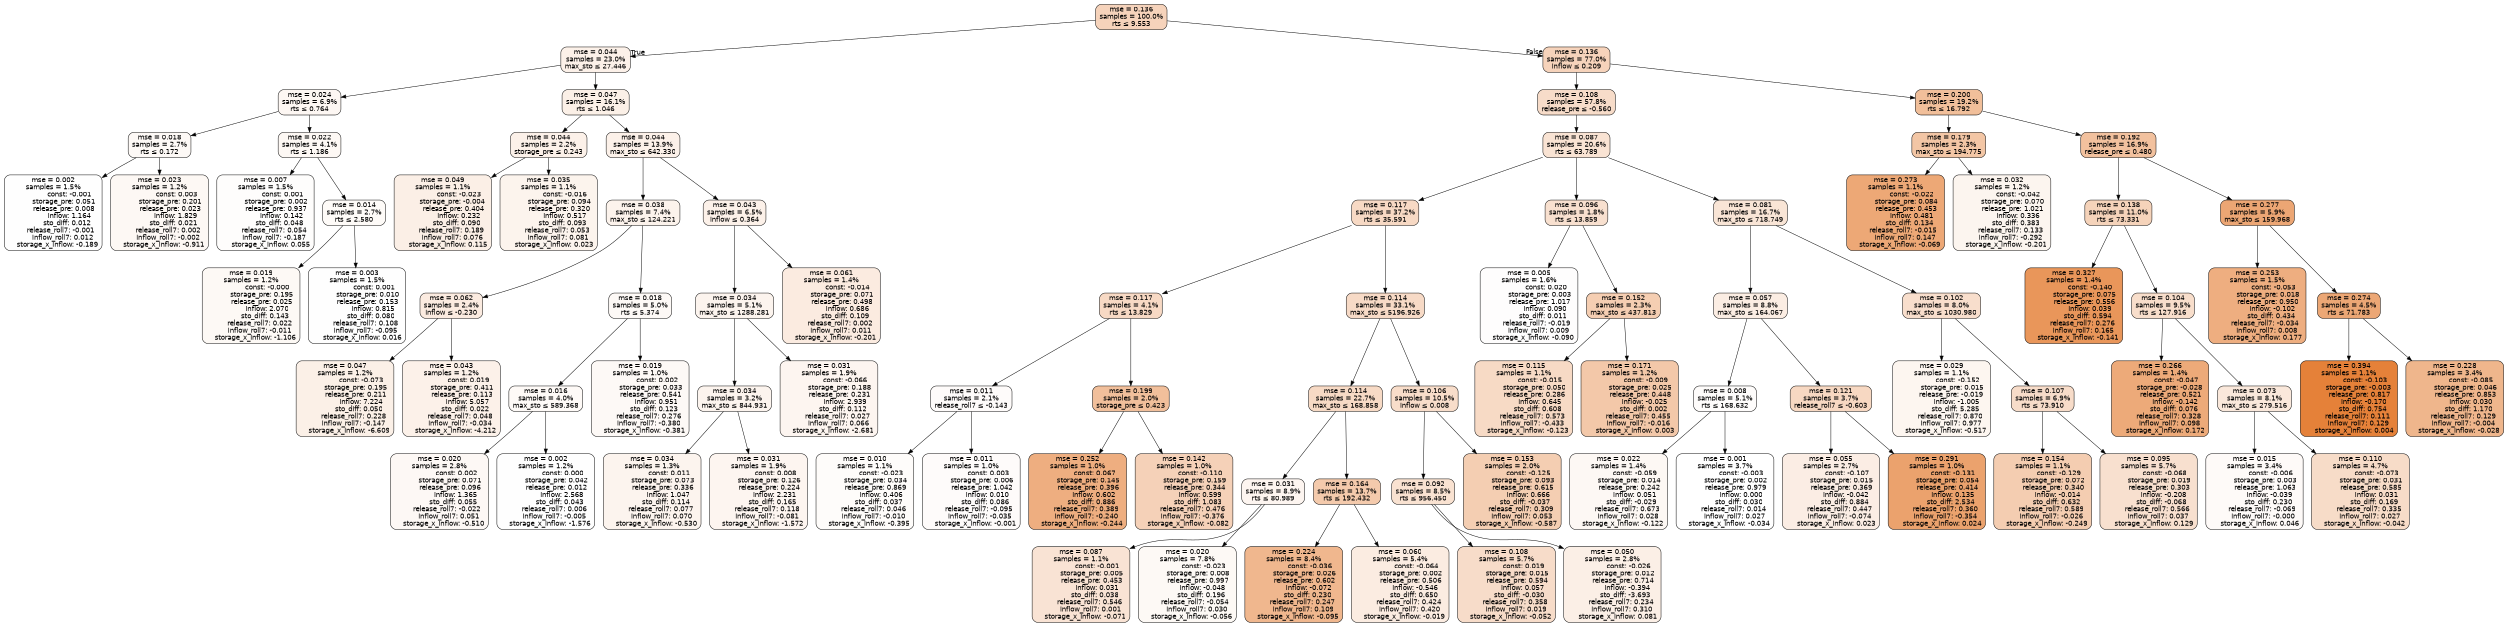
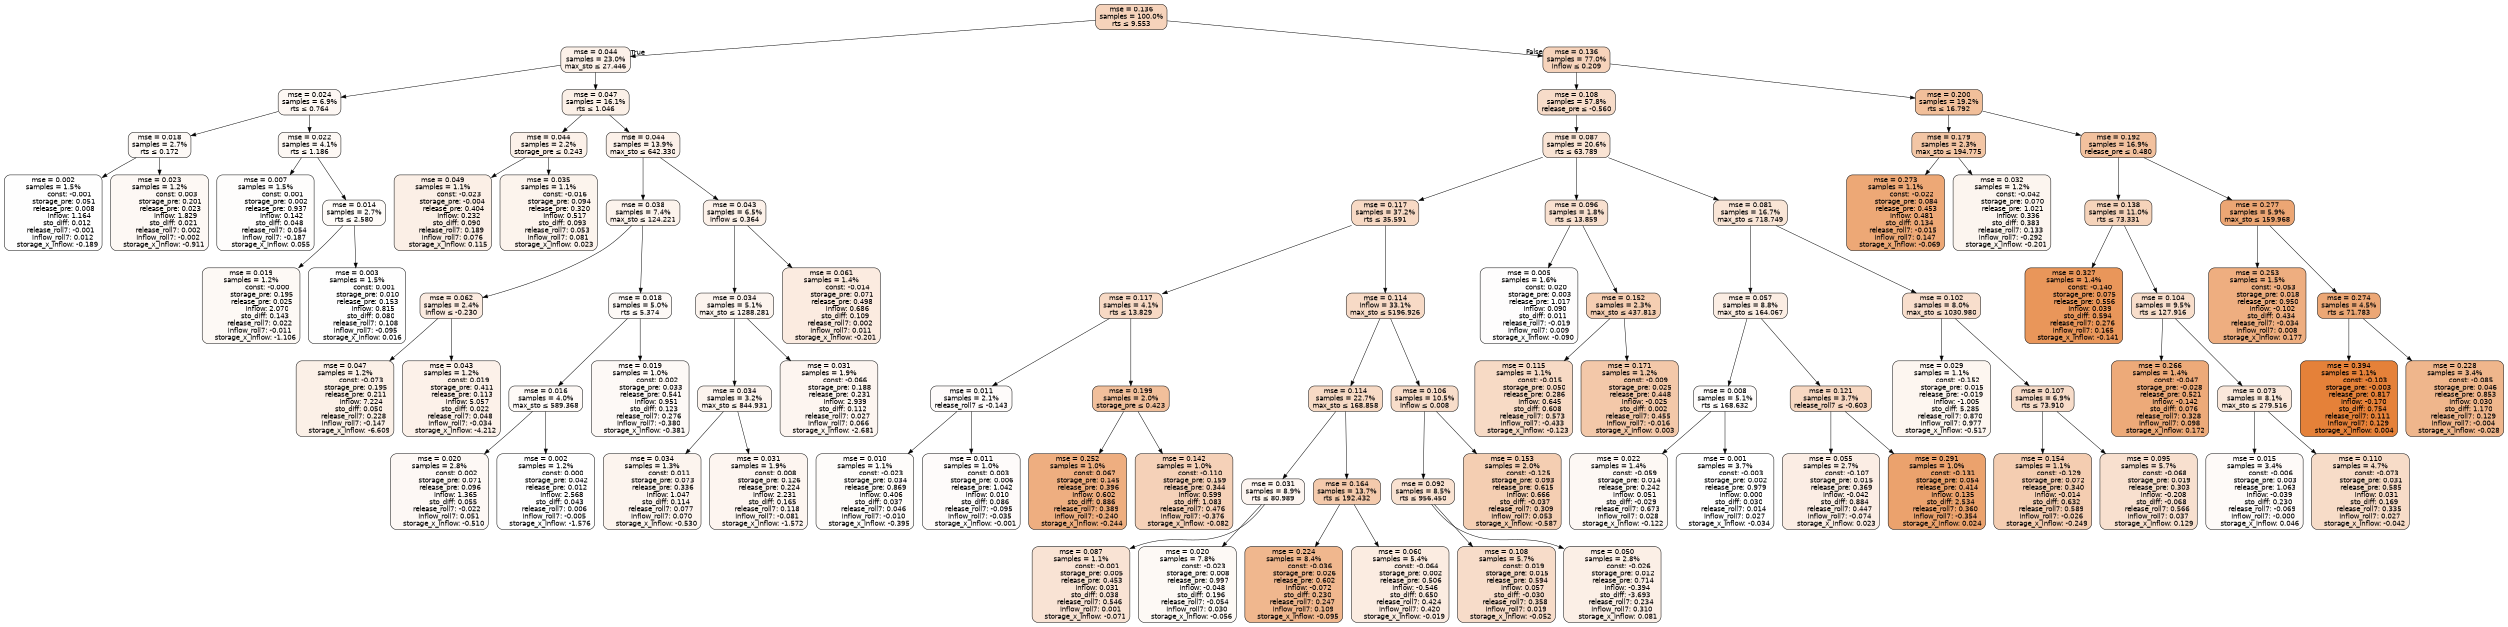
  digraph {
    node [color=black fillcolor="#fcf1e9" fontname=helvetica shape=rectangle style="filled, rounded"]
    edge [fontname=helvetica]
    n1 [fillcolor="#f6d3bb" label="mse = 0.136\nsamples = 100.0%\nrts &le; 9.553"]
    n2 [label="mse = 0.044\nsamples = 23.0%\nmax_sto &le; 27.446"]
    n3 [fillcolor="#f6d3bb" label="mse = 0.136\nsamples = 77.0%\ninflow &le; 0.209"]
    n4 [fillcolor="#fdf7f3" label="mse = 0.024\nsamples = 6.9%\nrts &le; 0.764"]
    n5 [fillcolor="#fbf0e7" label="mse = 0.047\nsamples = 16.1%\nrts &le; 1.046"]
    n6 [fillcolor="#f7dcc9" label="mse = 0.108\nsamples = 57.8%\nrelease_pre &le; -0.560"]
    n7 [fillcolor="#f1bf9a" label="mse = 0.200\nsamples = 19.2%\nrts &le; 16.792"]
    n8 [fillcolor="#fdf9f6" label="mse = 0.018\nsamples = 2.7%\nrts &le; 0.172"]
    n9 [fillcolor="#fdf8f4" label="mse = 0.022\nsamples = 4.1%\nrts &le; 1.186"]
    n10 [label="mse = 0.044\nsamples = 2.2%\nstorage_pre &le; 0.243"]
    n11 [label="mse = 0.044\nsamples = 13.9%\nmax_sto &le; 642.330"]
    n12 [fillcolor="#fefefe" label="mse = 0.002\nsamples = 1.5%\n               const: -0.001\n          storage_pre: 0.051\n          release_pre: 0.008\n               inflow: 1.164\n             sto_diff: 0.012\n       release_roll7: -0.001\n         inflow_roll7: 0.012\n    storage_x_inflow: -0.189"]
    n13 [fillcolor="#fdf8f4" label="mse = 0.023\nsamples = 1.2%\n                const: 0.003\n          storage_pre: 0.201\n          release_pre: 0.023\n               inflow: 1.829\n             sto_diff: 0.021\n        release_roll7: 0.002\n        inflow_roll7: -0.002\n    storage_x_inflow: -0.911"]
    n14 [fillcolor="#fefdfc" label="mse = 0.007\nsamples = 1.5%\n                const: 0.001\n          storage_pre: 0.002\n          release_pre: 0.937\n               inflow: 0.142\n             sto_diff: 0.048\n        release_roll7: 0.054\n        inflow_roll7: -0.187\n     storage_x_inflow: 0.055"]
    n15 [fillcolor="#fefbf8" label="mse = 0.014\nsamples = 2.7%\nrts &le; 2.580"]
    n16 [fillcolor="#fdf9f5" label="mse = 0.019\nsamples = 1.2%\n               const: -0.000\n          storage_pre: 0.195\n          release_pre: 0.025\n               inflow: 2.070\n             sto_diff: 0.143\n        release_roll7: 0.022\n        inflow_roll7: -0.011\n    storage_x_inflow: -1.106"]
    n17 [fillcolor="#fefefe" label="mse = 0.003\nsamples = 1.5%\n                const: 0.001\n          storage_pre: 0.010\n          release_pre: 0.153\n               inflow: 0.815\n             sto_diff: 0.080\n        release_roll7: 0.108\n        inflow_roll7: -0.095\n     storage_x_inflow: 0.016"]
    n18 [fillcolor="#fbefe6" label="mse = 0.049\nsamples = 1.1%\n               const: -0.023\n         storage_pre: -0.004\n          release_pre: 0.404\n               inflow: 0.232\n             sto_diff: 0.090\n        release_roll7: 0.189\n         inflow_roll7: 0.076\n     storage_x_inflow: 0.115"]
    n19 [fillcolor="#fcf4ed" label="mse = 0.035\nsamples = 1.1%\n               const: -0.016\n          storage_pre: 0.094\n          release_pre: 0.320\n               inflow: 0.517\n             sto_diff: 0.093\n        release_roll7: 0.053\n         inflow_roll7: 0.081\n     storage_x_inflow: 0.023"]
    n20 [fillcolor="#fcf3ec" label="mse = 0.038\nsamples = 7.4%\nmax_sto &le; 124.221"]
    n21 [label="mse = 0.043\nsamples = 6.5%\ninflow &le; 0.364"]
    n22 [fillcolor="#fbebe0" label="mse = 0.062\nsamples = 2.4%\ninflow &le; -0.230"]
    n23 [fillcolor="#fdf9f6" label="mse = 0.018\nsamples = 5.0%\nrts &le; 5.374"]
    n24 [fillcolor="#fcf4ee" label="mse = 0.034\nsamples = 5.1%\nmax_sto &le; 1288.281"]
    n25 [fillcolor="#fbebe0" label="mse = 0.061\nsamples = 1.4%\n               const: -0.014\n          storage_pre: 0.071\n          release_pre: 0.498\n               inflow: 0.686\n             sto_diff: 0.109\n        release_roll7: 0.002\n         inflow_roll7: 0.011\n    storage_x_inflow: -0.201"]
    n26 [fillcolor="#fbf0e7" label="mse = 0.047\nsamples = 1.2%\n               const: -0.073\n          storage_pre: 0.195\n          release_pre: 0.211\n               inflow: 7.224\n             sto_diff: 0.050\n        release_roll7: 0.228\n        inflow_roll7: -0.147\n    storage_x_inflow: -6.609"]
    n27 [label="mse = 0.043\nsamples = 1.2%\n                const: 0.019\n          storage_pre: 0.411\n          release_pre: 0.113\n               inflow: 5.057\n             sto_diff: 0.022\n        release_roll7: 0.048\n        inflow_roll7: -0.034\n    storage_x_inflow: -4.212"]
    n28 [fillcolor="#fefaf7" label="mse = 0.016\nsamples = 4.0%\nmax_sto &le; 589.368"]
    n29 [fillcolor="#fdf9f6" label="mse = 0.019\nsamples = 1.0%\n                const: 0.002\n          storage_pre: 0.033\n          release_pre: 0.541\n               inflow: 0.951\n             sto_diff: 0.123\n        release_roll7: 0.276\n        inflow_roll7: -0.380\n    storage_x_inflow: -0.381"]
    n30 [fillcolor="#fdf8f5" label="mse = 0.020\nsamples = 2.8%\n                const: 0.002\n          storage_pre: 0.071\n          release_pre: 0.096\n               inflow: 1.365\n             sto_diff: 0.055\n       release_roll7: -0.022\n         inflow_roll7: 0.051\n    storage_x_inflow: -0.510"]
    n31 [fillcolor="#fefefe" label="mse = 0.002\nsamples = 1.2%\n                const: 0.000\n          storage_pre: 0.042\n          release_pre: 0.012\n               inflow: 2.568\n             sto_diff: 0.043\n        release_roll7: 0.006\n        inflow_roll7: -0.005\n    storage_x_inflow: -1.576"]
    n32 [fillcolor="#fcf4ee" label="mse = 0.034\nsamples = 3.2%\nmax_sto &le; 844.931"]
    n33 [fillcolor="#fdf5f0" label="mse = 0.031\nsamples = 1.9%\n               const: -0.066\n          storage_pre: 0.188\n          release_pre: 0.231\n               inflow: 2.939\n             sto_diff: 0.112\n        release_roll7: 0.027\n         inflow_roll7: 0.066\n    storage_x_inflow: -2.681"]
    n34 [fillcolor="#fcf4ee" label="mse = 0.034\nsamples = 1.3%\n                const: 0.011\n          storage_pre: 0.073\n          release_pre: 0.336\n               inflow: 1.047\n             sto_diff: 0.114\n        release_roll7: 0.077\n         inflow_roll7: 0.070\n    storage_x_inflow: -0.530"]
    n35 [fillcolor="#fdf5f0" label="mse = 0.031\nsamples = 1.9%\n                const: 0.008\n          storage_pre: 0.126\n          release_pre: 0.224\n               inflow: 2.231\n             sto_diff: 0.165\n        release_roll7: 0.118\n        inflow_roll7: -0.081\n    storage_x_inflow: -1.572"]
    n36 [fillcolor="#f9e3d3" label="mse = 0.087\nsamples = 20.6%\nrts &le; 63.789"]
    n37 [fillcolor="#f3c6a5" label="mse = 0.179\nsamples = 2.3%\nmax_sto &le; 194.775"]
    n38 [fillcolor="#f2c19e" label="mse = 0.192\nsamples = 16.9%\nrelease_pre &le; 0.480"]
    n39 [fillcolor="#f7d9c4" label="mse = 0.117\nsamples = 37.2%\nrts &le; 35.591"]
    n40 [fillcolor="#f8e0cf" label="mse = 0.096\nsamples = 1.8%\nrts &le; 13.859"]
    n41 [fillcolor="#f9e5d6" label="mse = 0.081\nsamples = 16.7%\nmax_sto &le; 718.749"]
    n42 [fillcolor="#f7d9c4" label="mse = 0.117\nsamples = 4.1%\nrts &le; 13.829"]
-   n43 [fillcolor="#f7dac6" label="mse = 0.114\nsamples = 33.1%\nmax_sto &le; 5196.926"]
+   n43 [fillcolor="#f7dac6" label="mse = 0.114\ninflow = 33.1%\nmax_sto &le; 5196.926"]
    n44 [fillcolor="#fefdfd" label="mse = 0.005\nsamples = 1.6%\n                const: 0.020\n          storage_pre: 0.003\n          release_pre: 1.017\n               inflow: 0.090\n             sto_diff: 0.011\n       release_roll7: -0.019\n         inflow_roll7: 0.009\n    storage_x_inflow: -0.090"]
    n45 [fillcolor="#f5ceb2" label="mse = 0.152\nsamples = 2.3%\nmax_sto &le; 437.813"]
    n46 [fillcolor="#fbede3" label="mse = 0.057\nsamples = 8.8%\nmax_sto &le; 164.067"]
    n47 [fillcolor="#f8decc" label="mse = 0.102\nsamples = 8.0%\nmax_sto &le; 1030.980"]
    n48 [fillcolor="#f7dac5" label="mse = 0.115\nsamples = 1.1%\n               const: -0.015\n          storage_pre: 0.050\n          release_pre: 0.286\n               inflow: 0.645\n             sto_diff: 0.608\n        release_roll7: 0.573\n        inflow_roll7: -0.433\n    storage_x_inflow: -0.123"]
    n49 [fillcolor="#f3c8a9" label="mse = 0.171\nsamples = 1.2%\n               const: -0.009\n          storage_pre: 0.025\n          release_pre: 0.448\n              inflow: -0.025\n             sto_diff: 0.002\n        release_roll7: 0.455\n        inflow_roll7: -0.016\n     storage_x_inflow: 0.003"]
    n50 [fillcolor="#fefcfb" label="mse = 0.008\nsamples = 5.1%\nrts &le; 168.632"]
    n51 [fillcolor="#f7d8c2" label="mse = 0.121\nsamples = 3.7%\nrelease_roll7 &le; -0.603"]
    n52 [fillcolor="#fdf6f0" label="mse = 0.029\nsamples = 1.1%\n               const: -0.152\n          storage_pre: 0.015\n         release_pre: -0.019\n              inflow: -1.005\n             sto_diff: 5.285\n        release_roll7: 0.870\n         inflow_roll7: 0.977\n    storage_x_inflow: -0.517"]
    n53 [fillcolor="#f7dcc9" label="mse = 0.107\nsamples = 6.9%\nrts &le; 73.910"]
    n54 [fillcolor="#fdf8f4" label="mse = 0.022\nsamples = 1.4%\n               const: -0.059\n          storage_pre: 0.014\n          release_pre: 0.242\n               inflow: 0.051\n            sto_diff: -0.029\n        release_roll7: 0.673\n         inflow_roll7: 0.028\n    storage_x_inflow: -0.122"]
    n55 [fillcolor="#ffffff" label="mse = 0.001\nsamples = 3.7%\n               const: -0.003\n          storage_pre: 0.002\n          release_pre: 0.979\n               inflow: 0.000\n             sto_diff: 0.030\n        release_roll7: 0.014\n         inflow_roll7: 0.027\n    storage_x_inflow: -0.034"]
    n56 [fillcolor="#fbede4" label="mse = 0.055\nsamples = 2.7%\n               const: -0.107\n          storage_pre: 0.015\n          release_pre: 0.369\n              inflow: -0.042\n             sto_diff: 0.884\n        release_roll7: 0.447\n        inflow_roll7: -0.074\n     storage_x_inflow: 0.023"]
    n57 [fillcolor="#eba26d" label="mse = 0.291\nsamples = 1.0%\n               const: -0.131\n          storage_pre: 0.054\n          release_pre: 0.414\n               inflow: 0.135\n             sto_diff: 2.534\n        release_roll7: 0.360\n        inflow_roll7: -0.354\n     storage_x_inflow: 0.024"]
    n58 [fillcolor="#f4cdb1" label="mse = 0.154\nsamples = 1.1%\n               const: -0.129\n          storage_pre: 0.072\n          release_pre: 0.340\n              inflow: -0.014\n             sto_diff: 0.632\n        release_roll7: 0.589\n        inflow_roll7: -0.026\n    storage_x_inflow: -0.249"]
    n59 [fillcolor="#f8e0cf" label="mse = 0.095\nsamples = 5.7%\n               const: -0.068\n          storage_pre: 0.019\n          release_pre: 0.303\n              inflow: -0.208\n            sto_diff: -0.068\n        release_roll7: 0.566\n         inflow_roll7: 0.037\n     storage_x_inflow: 0.129"]
    n60 [fillcolor="#fefbfa" label="mse = 0.011\nsamples = 2.1%\nrelease_roll7 &le; -0.143"]
    n61 [fillcolor="#f1bf9b" label="mse = 0.199\nsamples = 2.0%\nstorage_pre &le; 0.423"]
    n62 [fillcolor="#f7dac5" label="mse = 0.114\nsamples = 22.7%\nmax_sto &le; 168.858"]
    n63 [fillcolor="#f8ddca" label="mse = 0.106\nsamples = 10.5%\ninflow &le; 0.008"]
    n64 [fillcolor="#fefcfa" label="mse = 0.010\nsamples = 1.1%\n               const: -0.023\n          storage_pre: 0.034\n          release_pre: 0.869\n               inflow: 0.406\n             sto_diff: 0.037\n        release_roll7: 0.046\n        inflow_roll7: -0.010\n    storage_x_inflow: -0.395"]
    n65 [fillcolor="#fefbfa" label="mse = 0.011\nsamples = 1.0%\n                const: 0.003\n          storage_pre: 0.006\n          release_pre: 1.042\n               inflow: 0.010\n             sto_diff: 0.086\n       release_roll7: -0.095\n        inflow_roll7: -0.035\n    storage_x_inflow: -0.001"]
    n66 [fillcolor="#eeae80" label="mse = 0.252\nsamples = 1.0%\n                const: 0.067\n          storage_pre: 0.145\n          release_pre: 0.396\n               inflow: 0.602\n             sto_diff: 0.886\n        release_roll7: 0.389\n        inflow_roll7: -0.240\n    storage_x_inflow: -0.244"]
    n67 [fillcolor="#f5d1b8" label="mse = 0.142\nsamples = 1.0%\n               const: -0.110\n          storage_pre: 0.159\n          release_pre: 0.344\n               inflow: 0.599\n             sto_diff: 1.083\n        release_roll7: 0.476\n        inflow_roll7: -0.376\n    storage_x_inflow: -0.082"]
    n68 [fillcolor="#fdf5f0" label="mse = 0.031\nsamples = 8.9%\nrts &le; 80.989"]
    n69 [fillcolor="#f4caac" label="mse = 0.164\nsamples = 13.7%\nrts &le; 192.432"]
    n70 [fillcolor="#f9e2d1" label="mse = 0.092\nsamples = 8.5%\nrts &le; 956.450"]
    n71 [fillcolor="#f4ceb2" label="mse = 0.153\nsamples = 2.0%\n               const: -0.125\n          storage_pre: 0.093\n          release_pre: 0.615\n               inflow: 0.666\n            sto_diff: -0.037\n        release_roll7: 0.309\n         inflow_roll7: 0.053\n    storage_x_inflow: -0.587"]
    n72 [fillcolor="#f9e3d4" label="mse = 0.087\nsamples = 1.1%\n               const: -0.001\n          storage_pre: 0.005\n          release_pre: 0.453\n               inflow: 0.031\n             sto_diff: 0.038\n        release_roll7: 0.546\n         inflow_roll7: 0.001\n    storage_x_inflow: -0.071"]
    n73 [fillcolor="#fdf9f5" label="mse = 0.020\nsamples = 7.8%\n               const: -0.023\n          storage_pre: 0.008\n          release_pre: 0.997\n              inflow: -0.048\n             sto_diff: 0.196\n       release_roll7: -0.054\n         inflow_roll7: 0.030\n    storage_x_inflow: -0.056"]
    n74 [fillcolor="#f0b78e" label="mse = 0.224\nsamples = 8.4%\n               const: -0.036\n          storage_pre: 0.026\n          release_pre: 0.602\n              inflow: -0.072\n             sto_diff: 0.230\n        release_roll7: 0.247\n         inflow_roll7: 0.109\n    storage_x_inflow: -0.095"]
    n75 [fillcolor="#fbece1" label="mse = 0.060\nsamples = 5.4%\n               const: -0.064\n          storage_pre: 0.002\n          release_pre: 0.506\n              inflow: -0.546\n             sto_diff: 0.650\n        release_roll7: 0.424\n         inflow_roll7: 0.420\n    storage_x_inflow: -0.019"]
    n76 [fillcolor="#f7dcc9" label="mse = 0.108\nsamples = 5.7%\n                const: 0.019\n          storage_pre: 0.015\n          release_pre: 0.594\n               inflow: 0.057\n            sto_diff: -0.030\n        release_roll7: 0.358\n         inflow_roll7: 0.019\n    storage_x_inflow: -0.052"]
    n77 [fillcolor="#fbefe6" label="mse = 0.050\nsamples = 2.8%\n               const: -0.026\n          storage_pre: 0.012\n          release_pre: 0.714\n              inflow: -0.394\n            sto_diff: -3.693\n        release_roll7: 0.234\n         inflow_roll7: 0.310\n     storage_x_inflow: 0.081"]
    n78 [fillcolor="#eda876" label="mse = 0.273\nsamples = 1.1%\n               const: -0.022\n          storage_pre: 0.084\n          release_pre: 0.453\n               inflow: 0.481\n             sto_diff: 0.134\n       release_roll7: -0.015\n         inflow_roll7: 0.147\n    storage_x_inflow: -0.069"]
    n79 [fillcolor="#fcf5ef" label="mse = 0.032\nsamples = 1.2%\n               const: -0.042\n          storage_pre: 0.070\n          release_pre: 1.021\n               inflow: 0.336\n             sto_diff: 0.383\n        release_roll7: 0.133\n        inflow_roll7: -0.292\n    storage_x_inflow: -0.201"]
    n80 [fillcolor="#f5d3ba" label="mse = 0.138\nsamples = 11.0%\nrts &le; 73.331"]
    n81 [fillcolor="#eca674" label="mse = 0.277\nsamples = 5.9%\nmax_sto &le; 159.968"]
    n82 [fillcolor="#e9965a" label="mse = 0.327\nsamples = 1.4%\n               const: -0.140\n          storage_pre: 0.075\n          release_pre: 0.556\n               inflow: 0.039\n             sto_diff: 0.594\n        release_roll7: 0.276\n         inflow_roll7: 0.165\n    storage_x_inflow: -0.141"]
    n83 [fillcolor="#f8decb" label="mse = 0.104\nsamples = 9.5%\nrts &le; 127.916"]
    n84 [fillcolor="#eeae80" label="mse = 0.253\nsamples = 1.5%\n               const: -0.053\n          storage_pre: 0.018\n          release_pre: 0.950\n              inflow: -0.102\n             sto_diff: 0.434\n       release_roll7: -0.034\n         inflow_roll7: 0.008\n     storage_x_inflow: 0.177"]
    n85 [fillcolor="#eca775" label="mse = 0.274\nsamples = 4.5%\nrts &le; 71.783"]
    n86 [fillcolor="#edaa79" label="mse = 0.266\nsamples = 1.4%\n               const: -0.047\n         storage_pre: -0.028\n          release_pre: 0.521\n              inflow: -0.142\n             sto_diff: 0.076\n        release_roll7: 0.328\n         inflow_roll7: 0.098\n     storage_x_inflow: 0.172"]
    n87 [fillcolor="#fae8db" label="mse = 0.073\nsamples = 8.1%\nmax_sto &le; 279.516"]
    n88 [fillcolor="#fefaf8" label="mse = 0.015\nsamples = 3.4%\n               const: -0.006\n          storage_pre: 0.003\n          release_pre: 1.063\n              inflow: -0.039\n             sto_diff: 0.230\n       release_roll7: -0.069\n        inflow_roll7: -0.000\n     storage_x_inflow: 0.046"]
    n89 [fillcolor="#f7dcc8" label="mse = 0.110\nsamples = 4.7%\n               const: -0.073\n          storage_pre: 0.031\n          release_pre: 0.585\n               inflow: 0.031\n             sto_diff: 0.169\n        release_roll7: 0.335\n         inflow_roll7: 0.027\n    storage_x_inflow: -0.042"]
    n90 [fillcolor="#e58139" label="mse = 0.394\nsamples = 1.1%\n               const: -0.103\n         storage_pre: -0.003\n          release_pre: 0.817\n              inflow: -0.170\n             sto_diff: 0.754\n        release_roll7: 0.111\n         inflow_roll7: 0.129\n     storage_x_inflow: 0.004"]
    n91 [fillcolor="#efb68c" label="mse = 0.228\nsamples = 3.4%\n               const: -0.085\n          storage_pre: 0.046\n          release_pre: 0.853\n               inflow: 0.030\n             sto_diff: 1.170\n        release_roll7: 0.129\n        inflow_roll7: -0.004\n    storage_x_inflow: -0.028"]
    n1 -> n2 [headlabel=True labelangle=45 labeldistance=2.5]
    n1 -> n3 [headlabel=False labelangle=-45 labeldistance=2.5]
    n2 -> n4
    n2 -> n5
    n3 -> n6
    n3 -> n7
    n4 -> n8
    n4 -> n9
    n5 -> n10
    n5 -> n11
    n6 -> n36
    n7 -> n37
    n7 -> n38
    n8 -> n12
    n8 -> n13
    n9 -> n14
    n9 -> n15
    n10 -> n18
    n10 -> n19
    n11 -> n20
    n11 -> n21
    n15 -> n16
    n15 -> n17
    n20 -> n22
    n20 -> n23
    n21 -> n24
    n21 -> n25
    n22 -> n26
    n22 -> n27
    n23 -> n28
    n23 -> n29
    n24 -> n32
    n24 -> n33
    n28 -> n30
    n28 -> n31
    n32 -> n34
    n32 -> n35
    n36 -> n39
    n36 -> n40
    n36 -> n41
    n37 -> n78
    n37 -> n79
    n38 -> n80
    n38 -> n81
    n39 -> n42
    n39 -> n43
    n40 -> n44
    n40 -> n45
    n41 -> n46
    n41 -> n47
    n42 -> n60
    n42 -> n61
    n43 -> n62
    n43 -> n63
    n45 -> n48
    n45 -> n49
    n46 -> n50
    n46 -> n51
    n47 -> n52
    n47 -> n53
    n50 -> n54
    n50 -> n55
    n51 -> n56
    n51 -> n57
    n53 -> n58
    n53 -> n59
    n60 -> n64
    n60 -> n65
    n61 -> n66
    n61 -> n67
    n62 -> n68
    n62 -> n69
    n63 -> n70
    n63 -> n71
    n68 -> n72
    n68 -> n73
    n69 -> n74
    n69 -> n75
    n70 -> n76
    n70 -> n77
    n80 -> n82
    n80 -> n83
    n81 -> n84
    n81 -> n85
    n83 -> n86
    n83 -> n87
    n85 -> n90
    n85 -> n91
    n87 -> n88
    n87 -> n89
  }
